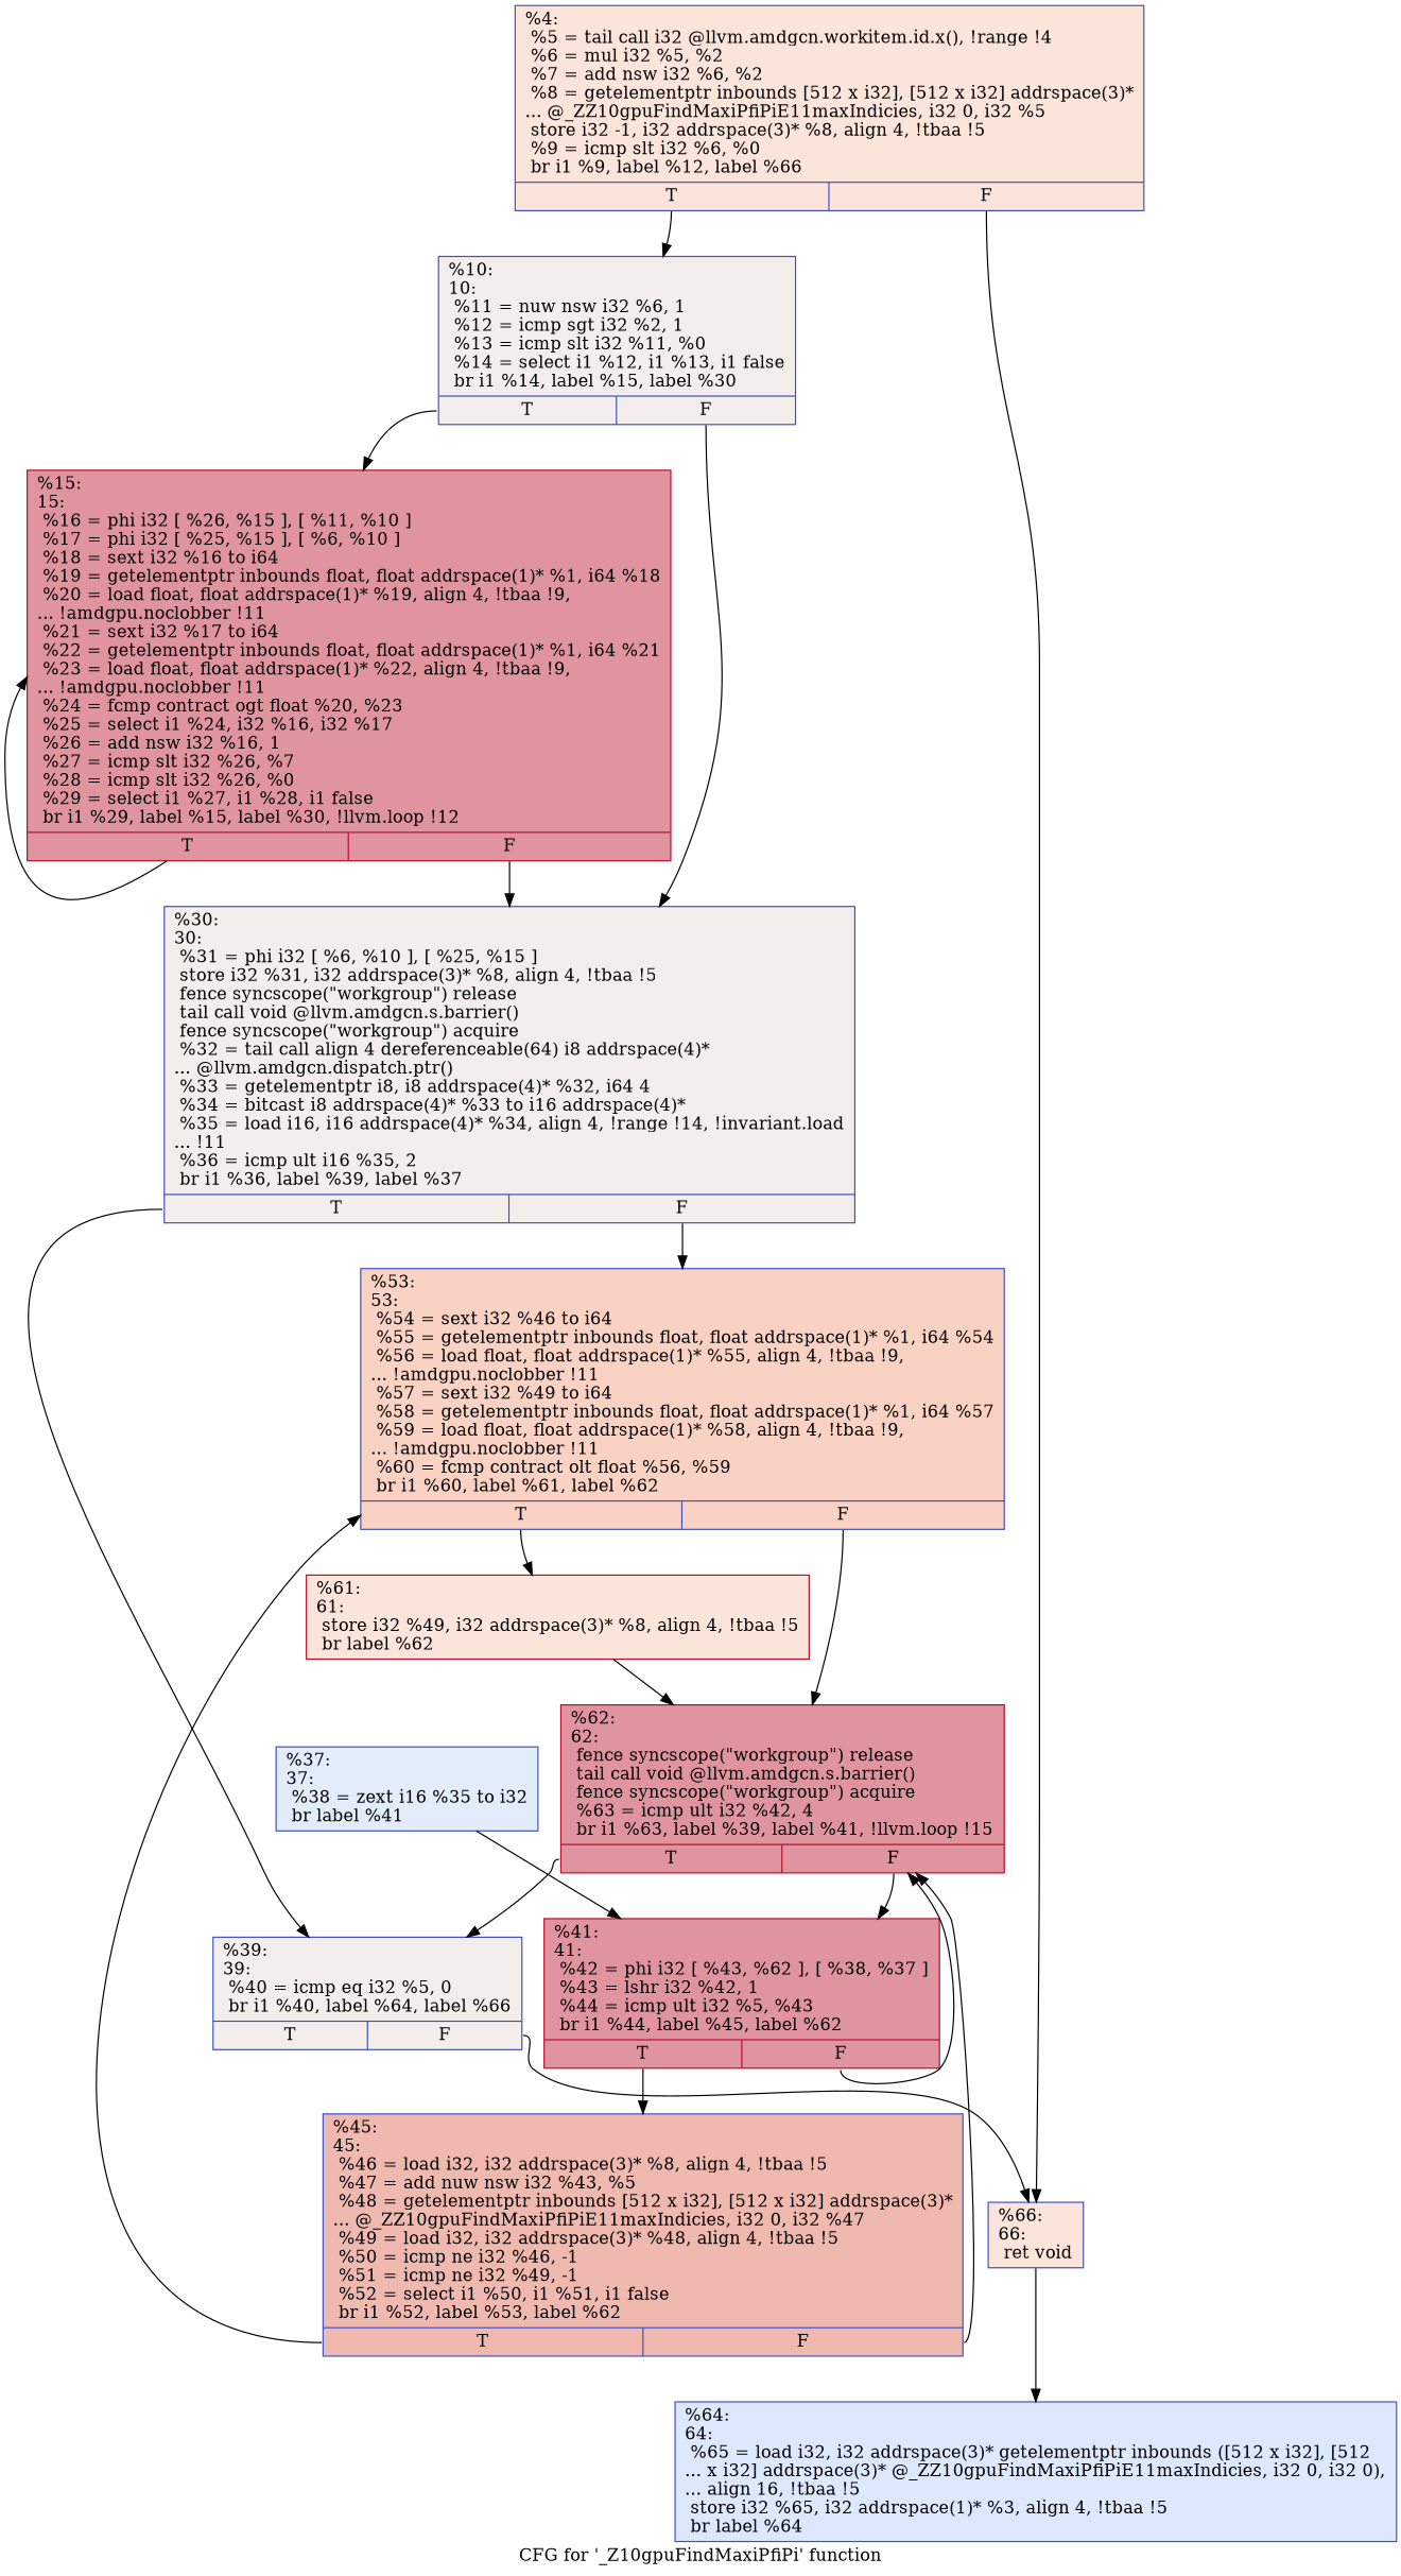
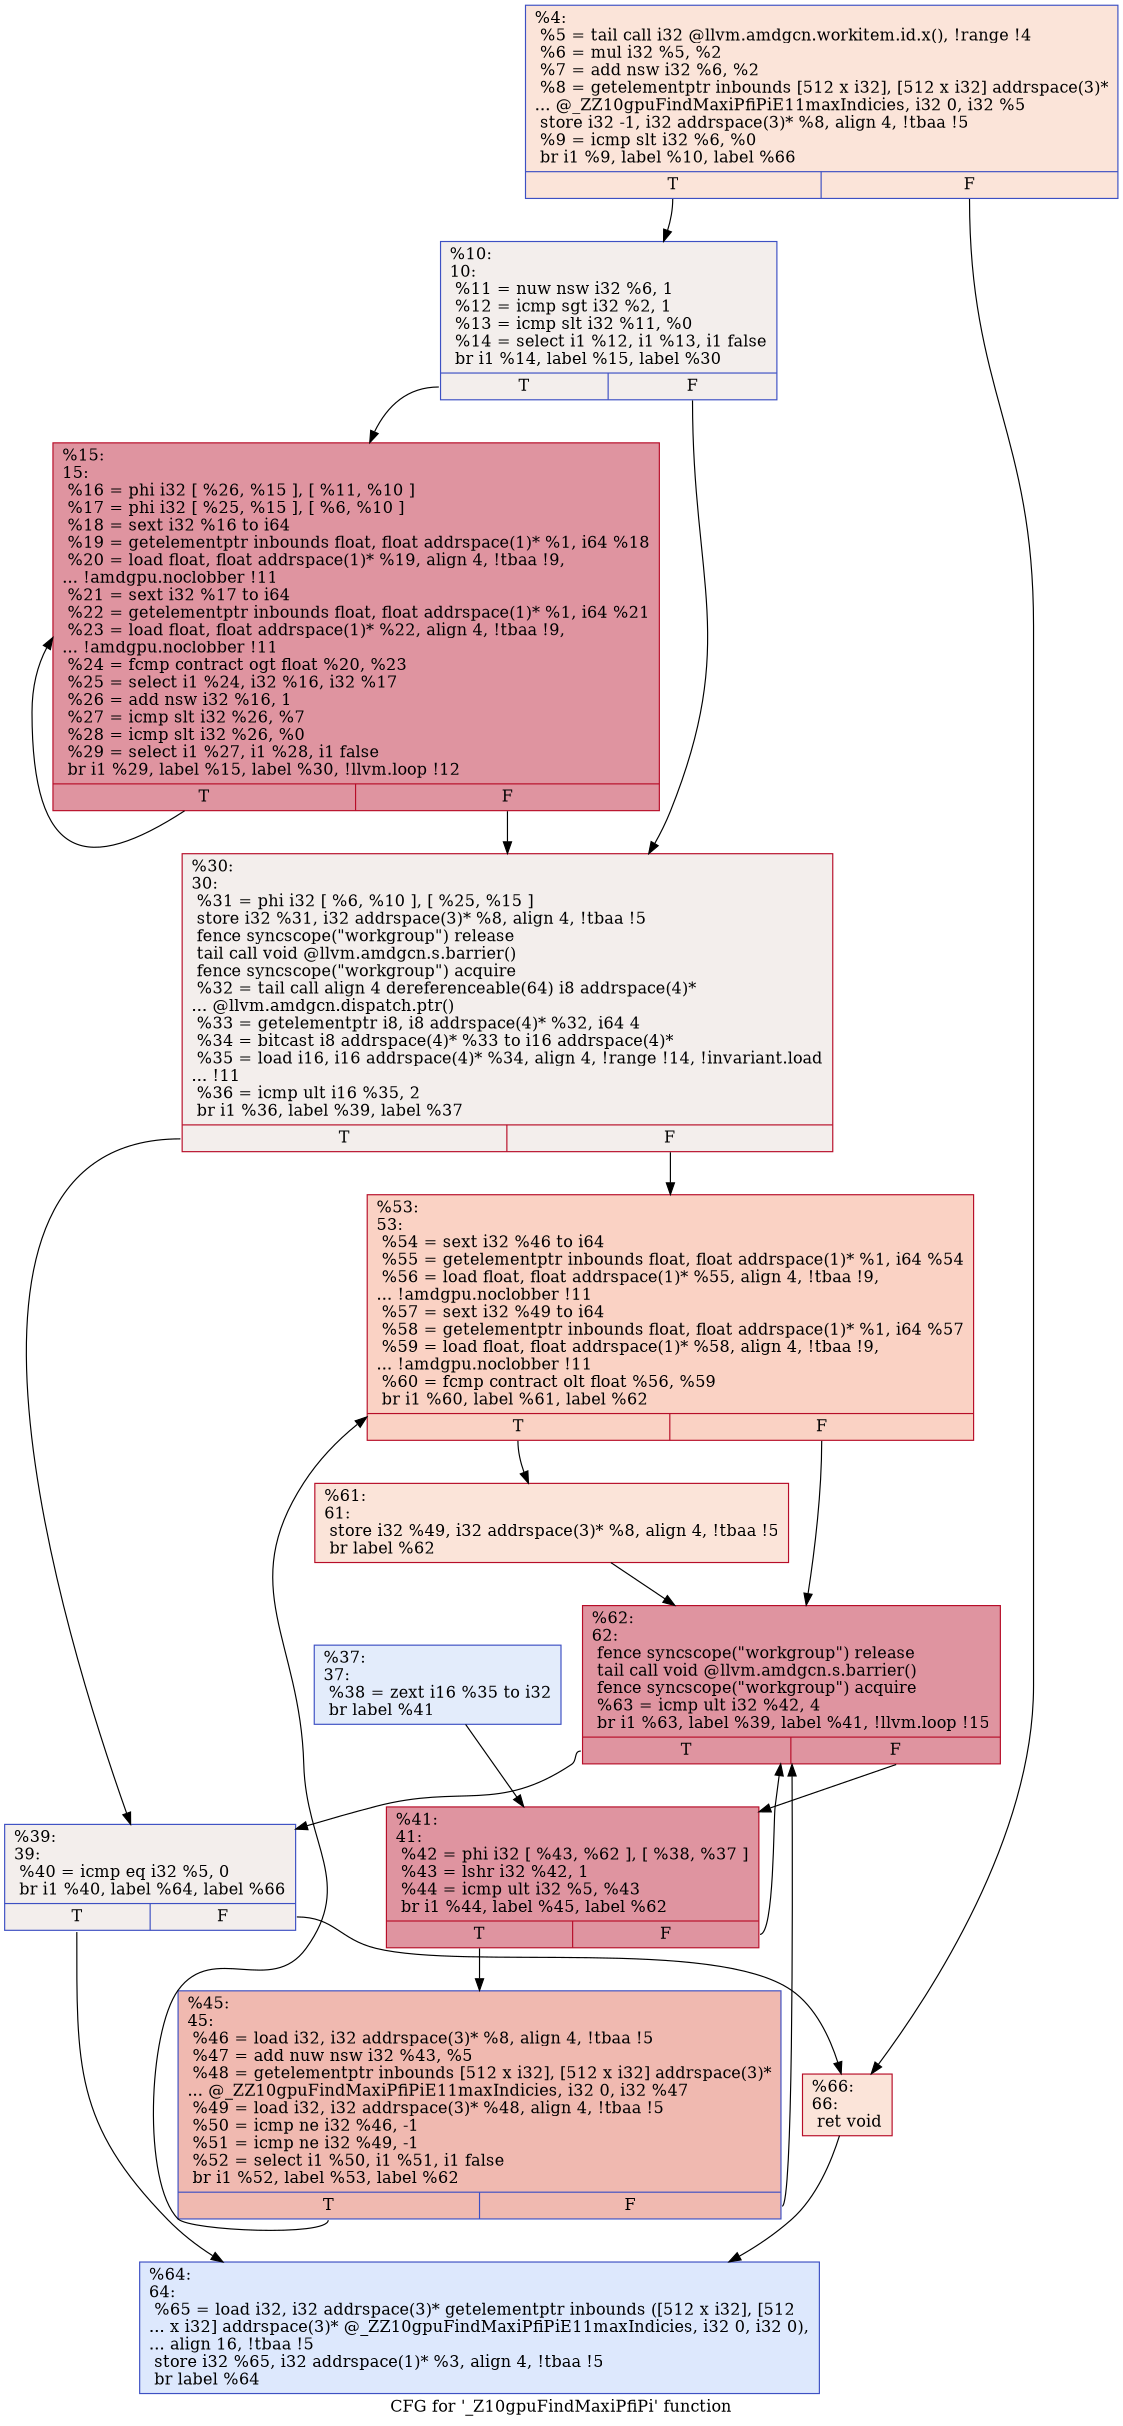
  digraph {
    label="CFG for '_Z10gpuFindMaxiPfiPi' function"
    node [color="#3d50c3ff" fillcolor="#f5c1a970" shape=record style=filled]
    edge [tailport=s0]
-   n1 [label="{%4:\l  %5 = tail call i32 @llvm.amdgcn.workitem.id.x(), !range !4\l  %6 = mul i32 %5, %2\l  %7 = add nsw i32 %6, %2\l  %8 = getelementptr inbounds [512 x i32], [512 x i32] addrspace(3)*\l... @_ZZ10gpuFindMaxiPfiPiE11maxIndicies, i32 0, i32 %5\l  store i32 -1, i32 addrspace(3)* %8, align 4, !tbaa !5\l  %9 = icmp slt i32 %6, %0\l  br i1 %9, label %12, label %66\l|{<s0>T|<s1>F}}"]
+   n1 [label="{%4:\l  %5 = tail call i32 @llvm.amdgcn.workitem.id.x(), !range !4\l  %6 = mul i32 %5, %2\l  %7 = add nsw i32 %6, %2\l  %8 = getelementptr inbounds [512 x i32], [512 x i32] addrspace(3)*\l... @_ZZ10gpuFindMaxiPfiPiE11maxIndicies, i32 0, i32 %5\l  store i32 -1, i32 addrspace(3)* %8, align 4, !tbaa !5\l  %9 = icmp slt i32 %6, %0\l  br i1 %9, label %10, label %66\l|{<s0>T|<s1>F}}"]
    n2 [fillcolor="#e3d9d370" label="{%10:\l10:                                               \l  %11 = nuw nsw i32 %6, 1\l  %12 = icmp sgt i32 %2, 1\l  %13 = icmp slt i32 %11, %0\l  %14 = select i1 %12, i1 %13, i1 false\l  br i1 %14, label %15, label %30\l|{<s0>T|<s1>F}}"]
-   n3 [label="{%66:\l66:                                               \l  ret void\l}"]
+   n3 [color="#b70d28ff" label="{%66:\l66:                                               \l  ret void\l}"]
    n4 [color="#b70d28ff" fillcolor="#b70d2870" label="{%15:\l15:                                               \l  %16 = phi i32 [ %26, %15 ], [ %11, %10 ]\l  %17 = phi i32 [ %25, %15 ], [ %6, %10 ]\l  %18 = sext i32 %16 to i64\l  %19 = getelementptr inbounds float, float addrspace(1)* %1, i64 %18\l  %20 = load float, float addrspace(1)* %19, align 4, !tbaa !9,\l... !amdgpu.noclobber !11\l  %21 = sext i32 %17 to i64\l  %22 = getelementptr inbounds float, float addrspace(1)* %1, i64 %21\l  %23 = load float, float addrspace(1)* %22, align 4, !tbaa !9,\l... !amdgpu.noclobber !11\l  %24 = fcmp contract ogt float %20, %23\l  %25 = select i1 %24, i32 %16, i32 %17\l  %26 = add nsw i32 %16, 1\l  %27 = icmp slt i32 %26, %7\l  %28 = icmp slt i32 %26, %0\l  %29 = select i1 %27, i1 %28, i1 false\l  br i1 %29, label %15, label %30, !llvm.loop !12\l|{<s0>T|<s1>F}}"]
-   n5 [fillcolor="#e3d9d370" label="{%30:\l30:                                               \l  %31 = phi i32 [ %6, %10 ], [ %25, %15 ]\l  store i32 %31, i32 addrspace(3)* %8, align 4, !tbaa !5\l  fence syncscope(\"workgroup\") release\l  tail call void @llvm.amdgcn.s.barrier()\l  fence syncscope(\"workgroup\") acquire\l  %32 = tail call align 4 dereferenceable(64) i8 addrspace(4)*\l... @llvm.amdgcn.dispatch.ptr()\l  %33 = getelementptr i8, i8 addrspace(4)* %32, i64 4\l  %34 = bitcast i8 addrspace(4)* %33 to i16 addrspace(4)*\l  %35 = load i16, i16 addrspace(4)* %34, align 4, !range !14, !invariant.load\l... !11\l  %36 = icmp ult i16 %35, 2\l  br i1 %36, label %39, label %37\l|{<s0>T|<s1>F}}"]
+   n5 [color="#b70d28ff" fillcolor="#e3d9d370" label="{%30:\l30:                                               \l  %31 = phi i32 [ %6, %10 ], [ %25, %15 ]\l  store i32 %31, i32 addrspace(3)* %8, align 4, !tbaa !5\l  fence syncscope(\"workgroup\") release\l  tail call void @llvm.amdgcn.s.barrier()\l  fence syncscope(\"workgroup\") acquire\l  %32 = tail call align 4 dereferenceable(64) i8 addrspace(4)*\l... @llvm.amdgcn.dispatch.ptr()\l  %33 = getelementptr i8, i8 addrspace(4)* %32, i64 4\l  %34 = bitcast i8 addrspace(4)* %33 to i16 addrspace(4)*\l  %35 = load i16, i16 addrspace(4)* %34, align 4, !range !14, !invariant.load\l... !11\l  %36 = icmp ult i16 %35, 2\l  br i1 %36, label %39, label %37\l|{<s0>T|<s1>F}}"]
    n6 [fillcolor="#b2ccfb70" label="{%64:\l64:                                               \l  %65 = load i32, i32 addrspace(3)* getelementptr inbounds ([512 x i32], [512\l... x i32] addrspace(3)* @_ZZ10gpuFindMaxiPfiPiE11maxIndicies, i32 0, i32 0),\l... align 16, !tbaa !5\l  store i32 %65, i32 addrspace(1)* %3, align 4, !tbaa !5\l  br label %64\l}"]
    n7 [fillcolor="#e3d9d370" label="{%39:\l39:                                               \l  %40 = icmp eq i32 %5, 0\l  br i1 %40, label %64, label %66\l|{<s0>T|<s1>F}}"]
-   n8 [fillcolor="#f4987a70" label="{%53:\l53:                                               \l  %54 = sext i32 %46 to i64\l  %55 = getelementptr inbounds float, float addrspace(1)* %1, i64 %54\l  %56 = load float, float addrspace(1)* %55, align 4, !tbaa !9,\l... !amdgpu.noclobber !11\l  %57 = sext i32 %49 to i64\l  %58 = getelementptr inbounds float, float addrspace(1)* %1, i64 %57\l  %59 = load float, float addrspace(1)* %58, align 4, !tbaa !9,\l... !amdgpu.noclobber !11\l  %60 = fcmp contract olt float %56, %59\l  br i1 %60, label %61, label %62\l|{<s0>T|<s1>F}}"]
+   n8 [color="#b70d28ff" fillcolor="#f4987a70" label="{%53:\l53:                                               \l  %54 = sext i32 %46 to i64\l  %55 = getelementptr inbounds float, float addrspace(1)* %1, i64 %54\l  %56 = load float, float addrspace(1)* %55, align 4, !tbaa !9,\l... !amdgpu.noclobber !11\l  %57 = sext i32 %49 to i64\l  %58 = getelementptr inbounds float, float addrspace(1)* %1, i64 %57\l  %59 = load float, float addrspace(1)* %58, align 4, !tbaa !9,\l... !amdgpu.noclobber !11\l  %60 = fcmp contract olt float %56, %59\l  br i1 %60, label %61, label %62\l|{<s0>T|<s1>F}}"]
    n9 [fillcolor="#bfd3f670" label="{%37:\l37:                                               \l  %38 = zext i16 %35 to i32\l  br label %41\l}"]
    n10 [color="#b70d28ff" fillcolor="#b70d2870" label="{%41:\l41:                                               \l  %42 = phi i32 [ %43, %62 ], [ %38, %37 ]\l  %43 = lshr i32 %42, 1\l  %44 = icmp ult i32 %5, %43\l  br i1 %44, label %45, label %62\l|{<s0>T|<s1>F}}"]
    n11 [fillcolor="#de614d70" label="{%45:\l45:                                               \l  %46 = load i32, i32 addrspace(3)* %8, align 4, !tbaa !5\l  %47 = add nuw nsw i32 %43, %5\l  %48 = getelementptr inbounds [512 x i32], [512 x i32] addrspace(3)*\l... @_ZZ10gpuFindMaxiPfiPiE11maxIndicies, i32 0, i32 %47\l  %49 = load i32, i32 addrspace(3)* %48, align 4, !tbaa !5\l  %50 = icmp ne i32 %46, -1\l  %51 = icmp ne i32 %49, -1\l  %52 = select i1 %50, i1 %51, i1 false\l  br i1 %52, label %53, label %62\l|{<s0>T|<s1>F}}"]
    n12 [color="#b70d28ff" fillcolor="#b70d2870" label="{%62:\l62:                                               \l  fence syncscope(\"workgroup\") release\l  tail call void @llvm.amdgcn.s.barrier()\l  fence syncscope(\"workgroup\") acquire\l  %63 = icmp ult i32 %42, 4\l  br i1 %63, label %39, label %41, !llvm.loop !15\l|{<s0>T|<s1>F}}"]
    n13 [color="#b70d28ff" label="{%61:\l61:                                               \l  store i32 %49, i32 addrspace(3)* %8, align 4, !tbaa !5\l  br label %62\l}"]
    n1 -> n2
    n1 -> n3 [tailport=s1]
    n2 -> n4
    n2 -> n5 [tailport=s1]
    n3 -> n6
    n4 -> n4
    n4 -> n5 [tailport=s1]
    n5 -> n7
    n5 -> n8 [tailport=s1]
    n7 -> n3 [tailport=s1]
+   n7 -> n6
    n8 -> n12 [tailport=s1]
    n8 -> n13
    n9 -> n10
    n10 -> n11
    n10 -> n12 [tailport=s1]
    n11 -> n8
    n11 -> n12 [tailport=s1]
    n12 -> n7
    n12 -> n10 [tailport=s1]
    n13 -> n12
  }
